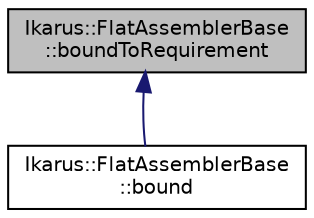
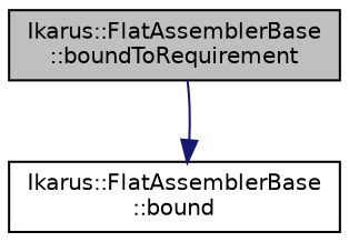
  digraph {
    rankdir=TB
    node [color=black fontname=Helvetica fontsize=10 shape=record style=filled]
    n1 [fillcolor=grey75 fontcolor=black height=0.2 label="Ikarus::FlatAssemblerBase\l::boundToRequirement" width=0.4]
    n2 [fillcolor=white height=0.2 label="Ikarus::FlatAssemblerBase\l::bound" width=0.4]
-   n1 -> n2 [color=midnightblue dir=back fontname=Helvetica fontsize=10 labelfontname=Helvetica labelfontsize=10 style=solid]
+   n2 -> n1 [color=midnightblue dir=back fontname=Helvetica fontsize=10 labelfontname=Helvetica labelfontsize=10 style=solid]
  }
